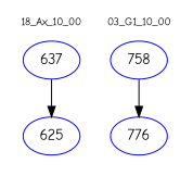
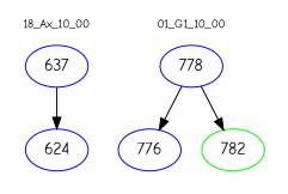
  digraph {
    fontname="Comic Neue"
    node [color=blue fontname="Comic Neue"]
    edge [color=black fontname="Comic Neue"]
    n1 [label=637]
-   n2 [label=625]
-   n3 [label=758]
+   n2 [label=624]
+   n3 [label=778]
    n4 [label=776]
+   n5 [color=green label=782]
    subgraph cluster_1 {
      color=white
      fontsize=10
      label="18_Ax_10_00"
      n1
      n2
    }
    subgraph cluster_2 {
      color=white
      fontsize=10
-     label="03_G1_10_00"
+     label="01_G1_10_00"
      n3
      n4
+     n5
    }
    n1 -> n2
    n3 -> n4
+   n3 -> n5
  }
